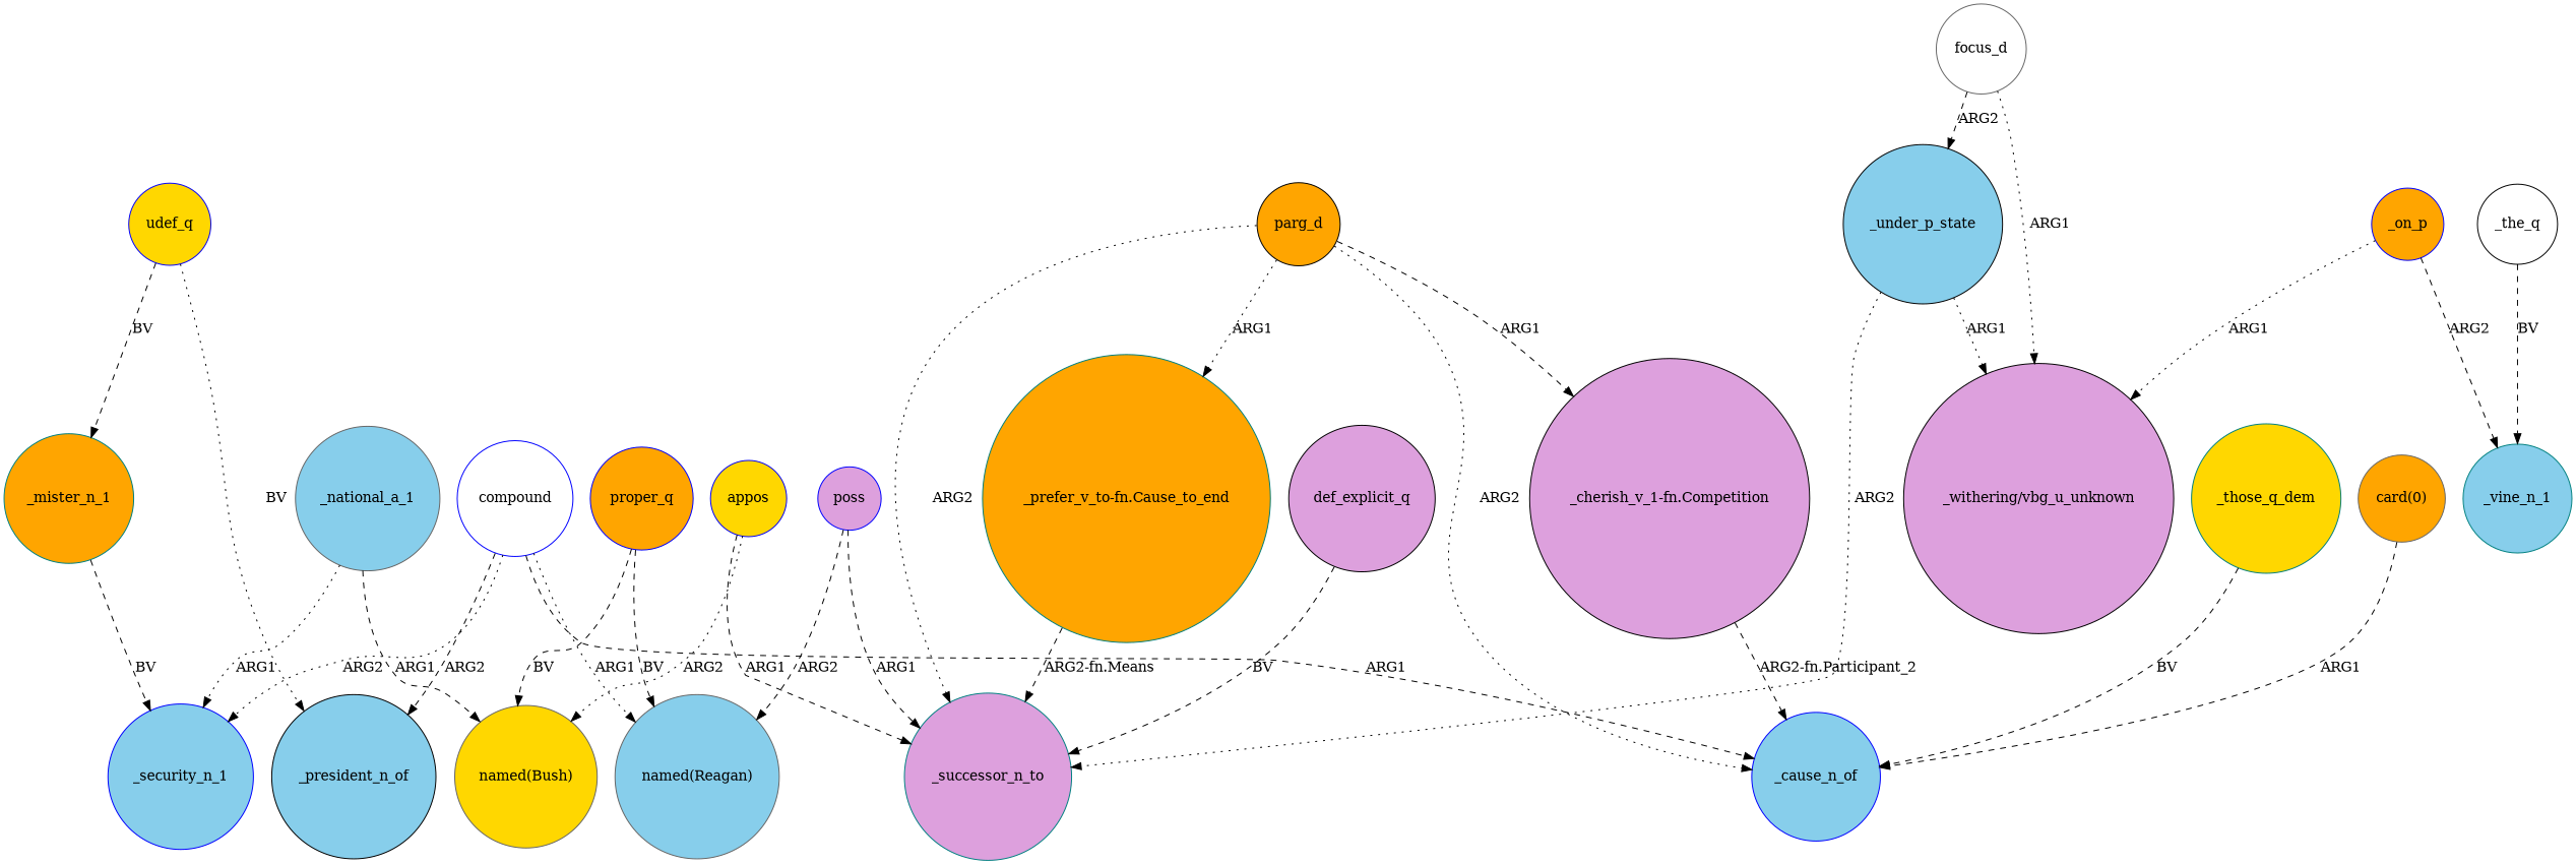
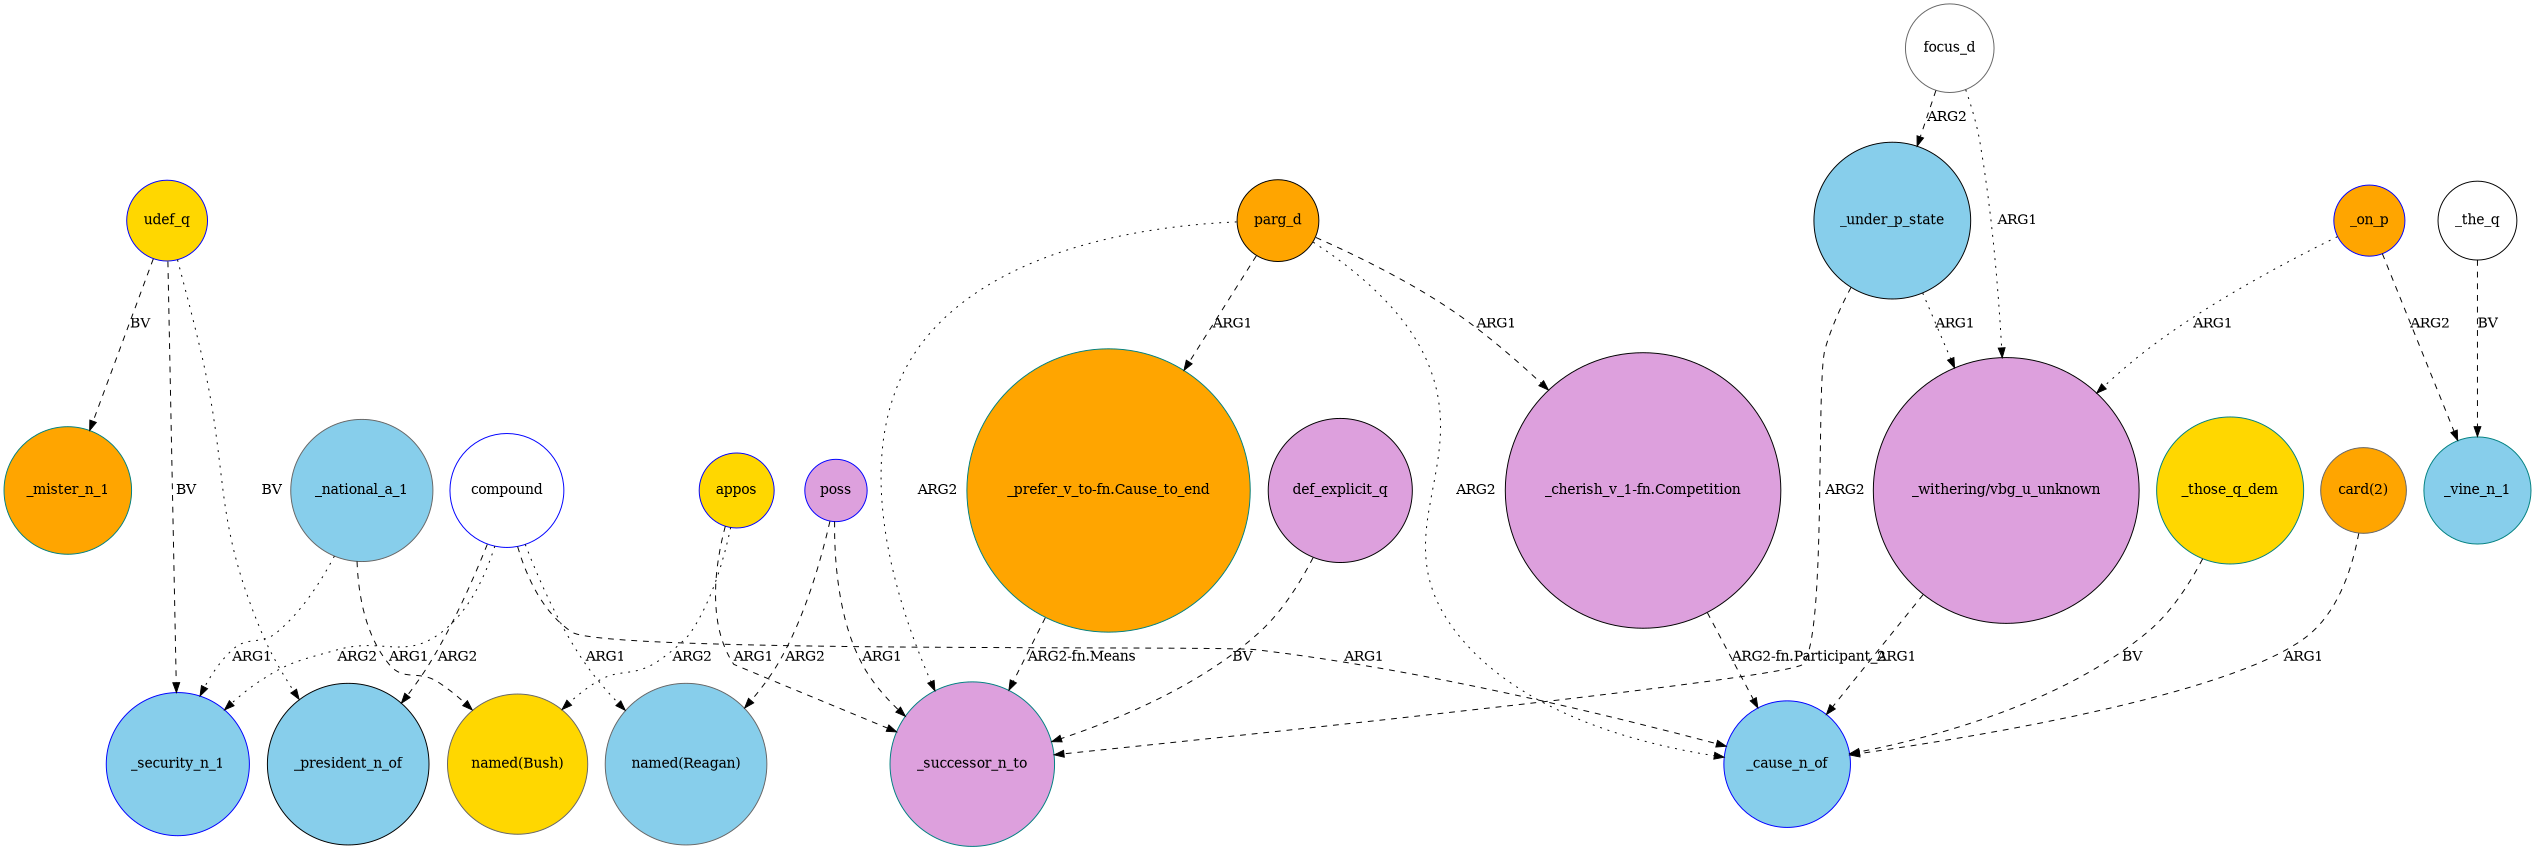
  digraph {
    node [color=blue fillcolor=skyblue shape=circle style=filled]
    edge [style=dashed]
    compound [fillcolor=white]
    "named(Reagan)" [color=gray40]
    _president_n_of [color=black]
    _cause_n_of
    _security_n_1
    _mister_n_1 [color=teal fillcolor=orange]
    "named(Bush)" [color=gray40 fillcolor=gold]
    _under_p_state [color=black]
    _successor_n_to [color=teal fillcolor=plum]
    "_withering/vbg_u_unknown" [color=black fillcolor=plum]
    def_explicit_q [color=black fillcolor=plum]
    "_cherish_v_1-fn.Competition" [color=black fillcolor=plum]
-   proper_q [fillcolor=orange]
    parg_d [color=black fillcolor=orange]
    "_prefer_v_to-fn.Cause_to_end" [color=teal fillcolor=orange]
    udef_q [fillcolor=gold]
    _national_a_1 [color=gray40]
    poss [fillcolor=plum]
    appos [fillcolor=gold]
    _those_q_dem [color=teal fillcolor=gold]
    focus_d [color=gray40 fillcolor=white]
-   "card(2)" [color=gray40 fillcolor=orange label="card(0)"]
+   "card(2)" [color=gray40 fillcolor=orange]
    _the_q [color=black fillcolor=white]
    _vine_n_1 [color=teal]
    _on_p [fillcolor=orange]
    compound -> "named(Reagan)" [label=ARG1 style=dotted]
    compound -> _president_n_of [label=ARG2]
    compound -> _cause_n_of [label=ARG1]
    compound -> _security_n_1 [label=ARG2 style=dotted]
-   _under_p_state -> _successor_n_to [label=ARG2 style=dotted]
+   _under_p_state -> _successor_n_to [label=ARG2]
    _under_p_state -> "_withering/vbg_u_unknown" [label=ARG1 style=dotted]
+   "_withering/vbg_u_unknown" -> _cause_n_of [label=ARG1]
    def_explicit_q -> _successor_n_to [label=BV]
    "_cherish_v_1-fn.Competition" -> _cause_n_of [label="ARG2-fn.Participant_2"]
-   proper_q -> "named(Reagan)" [label=BV]
-   proper_q -> "named(Bush)" [label=BV]
    parg_d -> _cause_n_of [label=ARG2 style=dotted]
    parg_d -> _successor_n_to [label=ARG2 style=dotted]
    parg_d -> "_cherish_v_1-fn.Competition" [label=ARG1]
-   parg_d -> "_prefer_v_to-fn.Cause_to_end" [label=ARG1 style=dotted]
+   parg_d -> "_prefer_v_to-fn.Cause_to_end" [label=ARG1]
    "_prefer_v_to-fn.Cause_to_end" -> _successor_n_to [label="ARG2-fn.Means"]
    udef_q -> _president_n_of [label=BV style=dotted]
-   _mister_n_1 -> _security_n_1 [label=BV]
+   udef_q -> _security_n_1 [label=BV]
    udef_q -> _mister_n_1 [label=BV]
    _national_a_1 -> _security_n_1 [label=ARG1 style=dotted]
    _national_a_1 -> "named(Bush)" [label=ARG1]
    poss -> "named(Reagan)" [label=ARG2]
    poss -> _successor_n_to [label=ARG1]
    appos -> "named(Bush)" [label=ARG2 style=dotted]
    appos -> _successor_n_to [label=ARG1]
    _those_q_dem -> _cause_n_of [label=BV]
    focus_d -> _under_p_state [label=ARG2]
    focus_d -> "_withering/vbg_u_unknown" [label=ARG1 style=dotted]
    "card(2)" -> _cause_n_of [label=ARG1]
    _the_q -> _vine_n_1 [label=BV]
    _on_p -> "_withering/vbg_u_unknown" [label=ARG1 style=dotted]
    _on_p -> _vine_n_1 [label=ARG2]
  }
